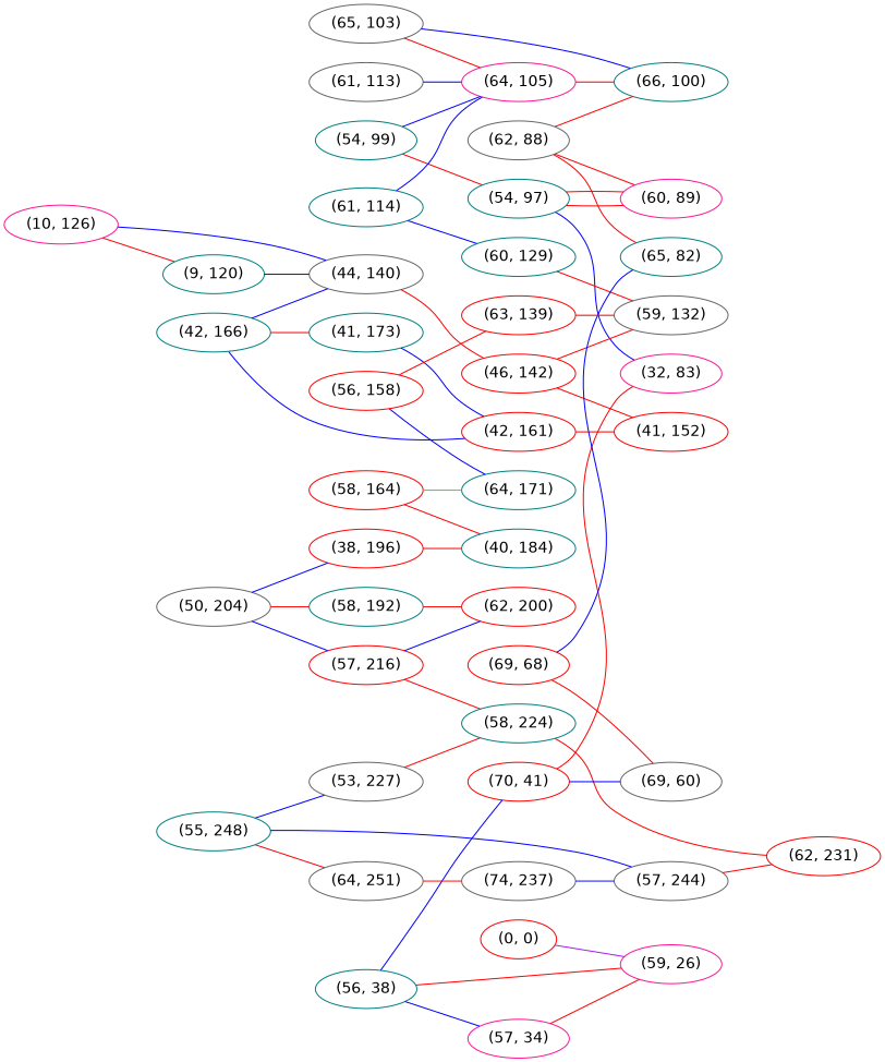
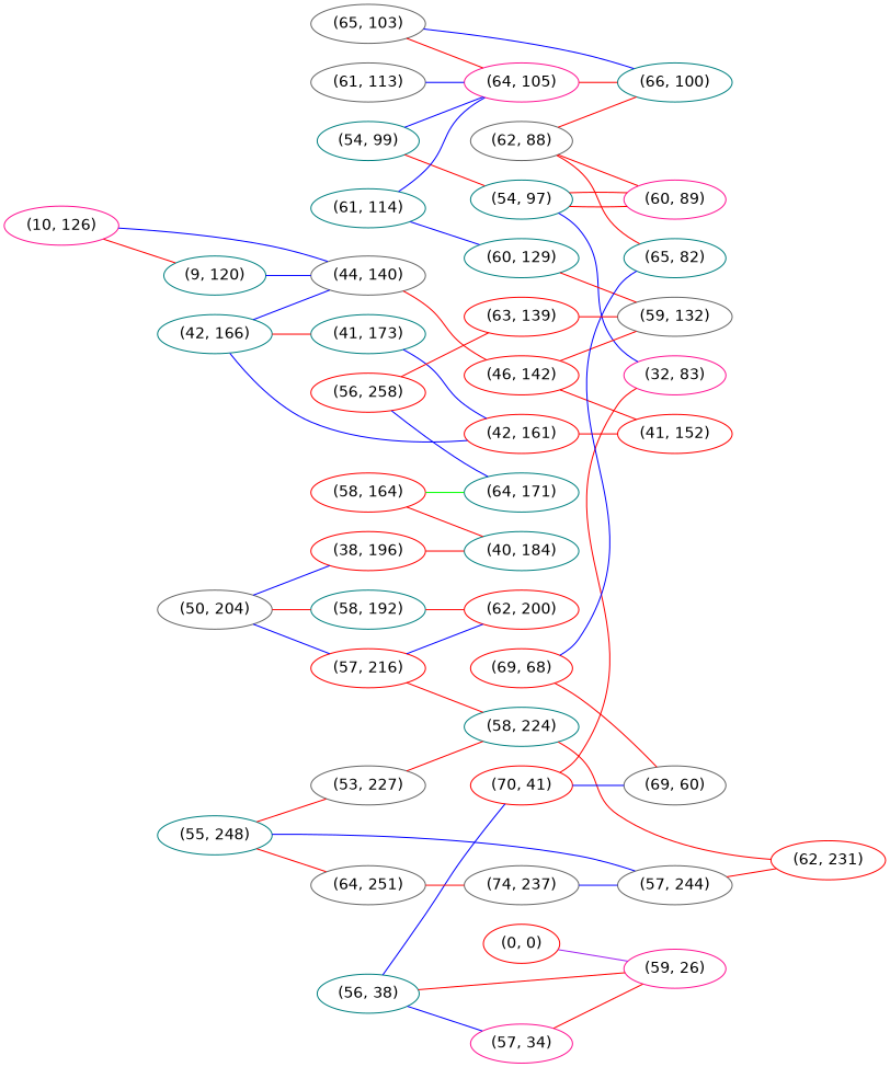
  graph {
    fontname="DejaVu Sans"
    rankdir=LR
    node [color=teal fontname="DejaVu Sans"]
    edge [color=red fontname="DejaVu Sans" weight=1]
    "(54, 99)"
    "(54, 97)"
    "(64, 105)" [color=deeppink]
    "(60, 89)" [color=deeppink]
    "(32, 83)" [color=deeppink]
    "(66, 100)"
    "(10, 126)" [color=deeppink]
    "(9, 120)"
    "(44, 140)" [color=gray40]
    "(46, 142)" [color=red]
    "(50, 204)" [color=gray40]
    "(38, 196)" [color=red]
    "(58, 192)"
    "(57, 216)" [color=red]
    "(40, 184)"
    "(62, 200)" [color=red]
    "(58, 224)"
    "(70, 41)" [color=red]
    "(56, 38)"
    "(57, 34)" [color=deeppink]
    "(59, 26)" [color=deeppink]
    "(69, 60)" [color=gray40]
    "(42, 166)"
    "(41, 173)"
    "(42, 161)" [color=red]
    "(41, 152)" [color=red]
    "(58, 164)" [color=red]
    "(64, 171)"
    "(53, 227)" [color=gray40]
    "(55, 248)"
    "(64, 251)" [color=gray40]
    "(57, 244)" [color=gray40]
    "(74, 237)" [color=gray40]
    "(62, 231)" [color=red]
    "(62, 88)" [color=gray40]
    "(65, 82)"
    "(65, 103)" [color=gray40]
    "(61, 114)"
    "(60, 129)"
    "(59, 132)" [color=gray40]
    "(61, 113)" [color=gray40]
    "(69, 68)" [color=red]
    "(0, 0)" [color=red]
-   "(56, 158)" [color=red]
+   "(56, 158)" [color=red label="(56, 258)"]
    "(63, 139)" [color=red]
    "(54, 99)" -- "(54, 97)"
    "(54, 99)" -- "(64, 105)" [color=blue weight=3]
    "(54, 97)" -- "(60, 89)"
    "(54, 97)" -- "(60, 89)"
    "(54, 97)" -- "(32, 83)" [color=blue weight=3]
    "(64, 105)" -- "(66, 100)" [weight=3]
    "(10, 126)" -- "(9, 120)"
    "(10, 126)" -- "(44, 140)" [color=blue weight=3]
    "(9, 120)" -- "(44, 140)" [color=blue weight=3]
    "(44, 140)" -- "(46, 142)"
    "(46, 142)" -- "(41, 152)"
    "(46, 142)" -- "(59, 132)"
    "(50, 204)" -- "(38, 196)" [color=blue weight=3]
    "(50, 204)" -- "(58, 192)"
    "(50, 204)" -- "(57, 216)" [color=blue weight=3]
    "(38, 196)" -- "(40, 184)"
    "(58, 192)" -- "(62, 200)"
    "(57, 216)" -- "(62, 200)" [color=blue weight=3]
    "(57, 216)" -- "(58, 224)"
    "(58, 224)" -- "(62, 231)"
    "(70, 41)" -- "(32, 83)"
    "(70, 41)" -- "(69, 60)" [color=blue weight=3]
    "(56, 38)" -- "(70, 41)" [color=blue weight=3]
    "(56, 38)" -- "(57, 34)" [color=blue weight=3]
    "(56, 38)" -- "(59, 26)" [weight=3]
    "(57, 34)" -- "(59, 26)"
    "(42, 166)" -- "(44, 140)" [color=blue weight=3]
    "(42, 166)" -- "(41, 173)"
    "(42, 166)" -- "(42, 161)" [color=blue weight=3]
    "(41, 173)" -- "(42, 161)" [color=blue weight=3]
    "(42, 161)" -- "(41, 152)"
    "(58, 164)" -- "(40, 184)"
    "(58, 164)" -- "(64, 171)" [color=green weight=2]
    "(53, 227)" -- "(58, 224)"
-   "(55, 248)" -- "(53, 227)" [color=blue weight=3]
+   "(55, 248)" -- "(53, 227)" [weight=3]
    "(55, 248)" -- "(64, 251)"
    "(55, 248)" -- "(57, 244)" [color=blue weight=3]
    "(64, 251)" -- "(74, 237)"
    "(57, 244)" -- "(62, 231)"
    "(74, 237)" -- "(57, 244)" [color=blue weight=3]
    "(62, 88)" -- "(60, 89)"
    "(62, 88)" -- "(66, 100)"
    "(62, 88)" -- "(65, 82)"
    "(65, 103)" -- "(64, 105)"
    "(65, 103)" -- "(66, 100)" [color=blue weight=3]
    "(61, 114)" -- "(64, 105)" [color=blue weight=3]
    "(61, 114)" -- "(60, 129)" [color=blue weight=3]
    "(60, 129)" -- "(59, 132)"
    "(61, 113)" -- "(64, 105)" [color=blue weight=3]
    "(69, 68)" -- "(69, 60)"
    "(69, 68)" -- "(65, 82)" [color=blue weight=3]
    "(0, 0)" -- "(59, 26)" [color=purple weight=4]
    "(56, 158)" -- "(64, 171)" [color=blue weight=3]
    "(56, 158)" -- "(63, 139)"
    "(63, 139)" -- "(59, 132)"
  }
